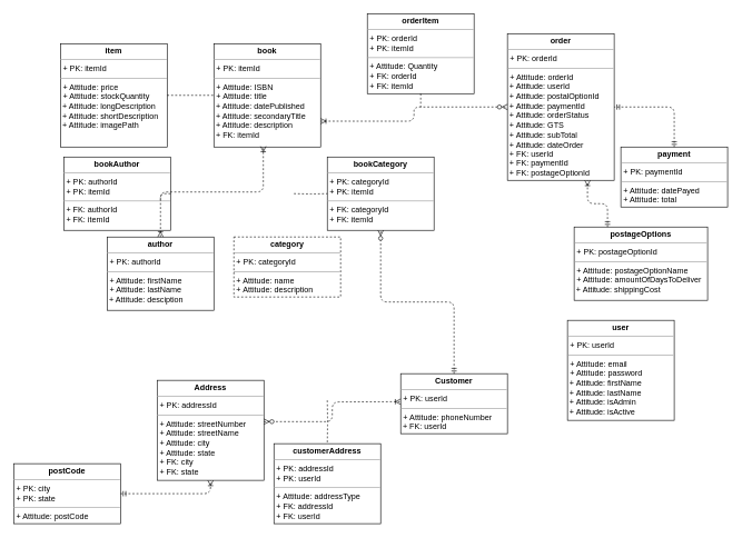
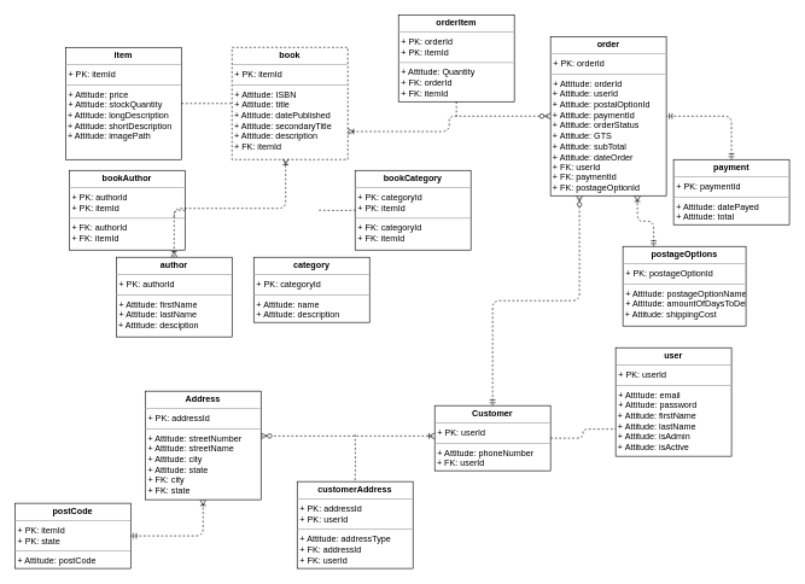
  <mxCell id="0" />
  <mxCell id="1" parent="0" />
  <mxCell id="2" style="edgeStyle=orthogonalEdgeStyle;html=1;entryX=0.5;entryY=0;dashed=1;labelBackgroundColor=none;startArrow=none;endArrow=none;fontFamily=Verdana;fontSize=12;align=left;startFill=0;endFill=0;entryDx=0;entryDy=0;" parent="1" target="15" edge="1"><mxGeometry relative="1" as="geometry"><mxPoint x="490" y="600" as="sourcePoint" /><mxPoint x="235" y="837" as="targetPoint" /></mxGeometry></mxCell>
  <mxCell id="3" value="&lt;p style=&quot;margin: 0px ; margin-top: 4px ; text-align: center&quot;&gt;&lt;b&gt;item&lt;/b&gt;&lt;/p&gt;&lt;hr size=&quot;1&quot;&gt;&lt;p style=&quot;margin: 0px ; margin-left: 4px&quot;&gt;+ PK: itemId&lt;/p&gt;&lt;hr size=&quot;1&quot;&gt;&lt;p style=&quot;margin: 0px ; margin-left: 4px&quot;&gt;+ Attitude: price&lt;/p&gt;&lt;p style=&quot;margin: 0px ; margin-left: 4px&quot;&gt;&lt;span&gt;+ Attitude: stockQuantity&lt;/span&gt;&lt;/p&gt;&amp;nbsp;+ Attitude: longDescription&lt;br&gt;&amp;nbsp;+ Attitude: shortDescription&lt;br&gt;&lt;span&gt;&amp;nbsp;+ Attitude: imagePath&lt;/span&gt;&lt;br&gt;" style="verticalAlign=top;align=left;overflow=fill;fontSize=12;fontFamily=Helvetica;html=1;" vertex="1" parent="1"><mxGeometry x="90" y="65" width="160" height="155" as="geometry" /></mxCell>
- <mxCell id="4" value="&lt;p style=&quot;margin: 0px ; margin-top: 4px ; text-align: center&quot;&gt;&lt;b&gt;book&lt;/b&gt;&lt;/p&gt;&lt;hr size=&quot;1&quot;&gt;&lt;p style=&quot;margin: 0px ; margin-left: 4px&quot;&gt;+ PK: itemId&lt;/p&gt;&lt;hr size=&quot;1&quot;&gt;&lt;p style=&quot;margin: 0px ; margin-left: 4px&quot;&gt;+ Attitude: ISBN&lt;/p&gt;&lt;p style=&quot;margin: 0px ; margin-left: 4px&quot;&gt;&lt;span&gt;+ Attitude: title&lt;/span&gt;&lt;/p&gt;&amp;nbsp;+ Attitude: datePublished&lt;br&gt;&amp;nbsp;+ Attitude: secondaryTitle&lt;br&gt;&lt;span&gt;&amp;nbsp;+ Attitude: description&lt;br&gt;&lt;/span&gt;&amp;nbsp;+ FK: itemId&lt;br&gt;" style="verticalAlign=top;align=left;overflow=fill;fontSize=12;fontFamily=Helvetica;html=1;" vertex="1" parent="1"><mxGeometry x="320" y="65" width="160" height="155" as="geometry" /></mxCell>
+ <mxCell id="4" value="&lt;p style=&quot;margin: 0px ; margin-top: 4px ; text-align: center&quot;&gt;&lt;b&gt;book&lt;/b&gt;&lt;/p&gt;&lt;hr size=&quot;1&quot;&gt;&lt;p style=&quot;margin: 0px ; margin-left: 4px&quot;&gt;+ PK: itemId&lt;/p&gt;&lt;hr size=&quot;1&quot;&gt;&lt;p style=&quot;margin: 0px ; margin-left: 4px&quot;&gt;+ Attitude: ISBN&lt;/p&gt;&lt;p style=&quot;margin: 0px ; margin-left: 4px&quot;&gt;&lt;span&gt;+ Attitude: title&lt;/span&gt;&lt;/p&gt;&amp;nbsp;+ Attitude: datePublished&lt;br&gt;&amp;nbsp;+ Attitude: secondaryTitle&lt;br&gt;&lt;span&gt;&amp;nbsp;+ Attitude: description&lt;br&gt;&lt;/span&gt;&amp;nbsp;+ FK: itemId&lt;br&gt;" style="verticalAlign=top;align=left;overflow=fill;fontSize=12;fontFamily=Helvetica;html=1;dashed=1;" vertex="1" parent="1"><mxGeometry x="320" y="65" width="160" height="155" as="geometry" /></mxCell>
  <mxCell id="5" value="&lt;p style=&quot;margin: 0px ; margin-top: 4px ; text-align: center&quot;&gt;&lt;b&gt;author&lt;/b&gt;&lt;/p&gt;&lt;hr size=&quot;1&quot;&gt;&lt;p style=&quot;margin: 0px ; margin-left: 4px&quot;&gt;+ PK: authorId&lt;/p&gt;&lt;hr size=&quot;1&quot;&gt;&lt;p style=&quot;margin: 0px ; margin-left: 4px&quot;&gt;+ Attitude: firstName&lt;/p&gt;&lt;p style=&quot;margin: 0px ; margin-left: 4px&quot;&gt;&lt;span&gt;+ Attitude: lastName&lt;/span&gt;&lt;/p&gt;&amp;nbsp;+ Attitude: desciption&lt;br&gt;&lt;br&gt;" style="verticalAlign=top;align=left;overflow=fill;fontSize=12;fontFamily=Helvetica;html=1;" vertex="1" parent="1"><mxGeometry x="160" y="355" width="160" height="110" as="geometry" /></mxCell>
- <mxCell id="6" value="&lt;p style=&quot;margin: 0px ; margin-top: 4px ; text-align: center&quot;&gt;&lt;b&gt;category&lt;/b&gt;&lt;/p&gt;&lt;hr size=&quot;1&quot;&gt;&lt;p style=&quot;margin: 0px ; margin-left: 4px&quot;&gt;+ PK: categoryId&lt;/p&gt;&lt;hr size=&quot;1&quot;&gt;&lt;p style=&quot;margin: 0px ; margin-left: 4px&quot;&gt;+ Attitude: name&lt;/p&gt;&lt;p style=&quot;margin: 0px ; margin-left: 4px&quot;&gt;&lt;span&gt;+ Attitude: description&lt;/span&gt;&lt;/p&gt;&lt;br&gt;" style="verticalAlign=top;align=left;overflow=fill;fontSize=12;fontFamily=Helvetica;html=1;dashed=1;" vertex="1" parent="1"><mxGeometry x="350" y="355" width="160" height="90" as="geometry" /></mxCell>
+ <mxCell id="6" value="&lt;p style=&quot;margin: 0px ; margin-top: 4px ; text-align: center&quot;&gt;&lt;b&gt;category&lt;/b&gt;&lt;/p&gt;&lt;hr size=&quot;1&quot;&gt;&lt;p style=&quot;margin: 0px ; margin-left: 4px&quot;&gt;+ PK: categoryId&lt;/p&gt;&lt;hr size=&quot;1&quot;&gt;&lt;p style=&quot;margin: 0px ; margin-left: 4px&quot;&gt;+ Attitude: name&lt;/p&gt;&lt;p style=&quot;margin: 0px ; margin-left: 4px&quot;&gt;&lt;span&gt;+ Attitude: description&lt;/span&gt;&lt;/p&gt;&lt;br&gt;" style="verticalAlign=top;align=left;overflow=fill;fontSize=12;fontFamily=Helvetica;html=1;" vertex="1" parent="1"><mxGeometry x="350" y="355" width="160" height="90" as="geometry" /></mxCell>
  <mxCell id="7" value="&lt;p style=&quot;margin: 0px ; margin-top: 4px ; text-align: center&quot;&gt;&lt;b&gt;user&lt;/b&gt;&lt;/p&gt;&lt;hr size=&quot;1&quot;&gt;&lt;p style=&quot;margin: 0px ; margin-left: 4px&quot;&gt;+ PK: userId&lt;/p&gt;&lt;hr size=&quot;1&quot;&gt;&lt;p style=&quot;margin: 0px ; margin-left: 4px&quot;&gt;+ Attitude: email&lt;/p&gt;&lt;p style=&quot;margin: 0px ; margin-left: 4px&quot;&gt;&lt;span&gt;+ Attitude: password&lt;/span&gt;&lt;/p&gt;&amp;nbsp;+ Attitude: firstName&lt;br&gt;&amp;nbsp;+ Attitude: lastName&lt;br&gt;&lt;span&gt;&amp;nbsp;+ Attitude: isAdmin&lt;br&gt;&lt;/span&gt;&amp;nbsp;+ Attitude: isActive&lt;br&gt;" style="verticalAlign=top;align=left;overflow=fill;fontSize=12;fontFamily=Helvetica;html=1;" vertex="1" parent="1"><mxGeometry x="850" y="480" width="160" height="150" as="geometry" /></mxCell>
  <mxCell id="8" value="&lt;p style=&quot;margin: 0px ; margin-top: 4px ; text-align: center&quot;&gt;&lt;b&gt;Customer&lt;/b&gt;&lt;/p&gt;&lt;hr size=&quot;1&quot;&gt;&lt;p style=&quot;margin: 0px ; margin-left: 4px&quot;&gt;+ PK: userId&lt;/p&gt;&lt;hr size=&quot;1&quot;&gt;&lt;p style=&quot;margin: 0px ; margin-left: 4px&quot;&gt;+ Attitude: phoneNumber&lt;/p&gt;&amp;nbsp;+ FK: userId&lt;br&gt;" style="verticalAlign=top;align=left;overflow=fill;fontSize=12;fontFamily=Helvetica;html=1;" vertex="1" parent="1"><mxGeometry x="600" y="560" width="160" height="90" as="geometry" /></mxCell>
- <mxCell id="9" value="&lt;p style=&quot;margin: 0px ; margin-top: 4px ; text-align: center&quot;&gt;&lt;b&gt;postageOptions&lt;/b&gt;&lt;/p&gt;&lt;hr size=&quot;1&quot;&gt;&lt;p style=&quot;margin: 0px ; margin-left: 4px&quot;&gt;+ PK: postageOptionId&lt;/p&gt;&lt;hr size=&quot;1&quot;&gt;&lt;p style=&quot;margin: 0px ; margin-left: 4px&quot;&gt;+ Attitude: postageOptionName&lt;/p&gt;&lt;p style=&quot;margin: 0px ; margin-left: 4px&quot;&gt;&lt;span&gt;+ Attitude: amountOfDaysToDeliver&lt;/span&gt;&lt;/p&gt;&amp;nbsp;+ Attitude: shippingCost&lt;br&gt;" style="verticalAlign=top;align=left;overflow=fill;fontSize=12;fontFamily=Helvetica;html=1;" vertex="1" parent="1"><mxGeometry x="860" y="340" width="200" height="110" as="geometry" /></mxCell>
- <mxCell id="10" value="&lt;p style=&quot;margin: 0px ; margin-top: 4px ; text-align: center&quot;&gt;&lt;b&gt;postCode&lt;/b&gt;&lt;/p&gt;&lt;hr size=&quot;1&quot;&gt;&lt;p style=&quot;margin: 0px ; margin-left: 4px&quot;&gt;+ PK: city&lt;/p&gt;&lt;p style=&quot;margin: 0px ; margin-left: 4px&quot;&gt;+ PK: state&lt;/p&gt;&lt;hr size=&quot;1&quot;&gt;&lt;p style=&quot;margin: 0px ; margin-left: 4px&quot;&gt;+ Attitude: postCode&lt;/p&gt;&lt;br&gt;" style="verticalAlign=top;align=left;overflow=fill;fontSize=12;fontFamily=Helvetica;html=1;" vertex="1" parent="1"><mxGeometry x="20" y="695" width="160" height="90" as="geometry" /></mxCell>
- <mxCell id="11" value="&lt;p style=&quot;margin: 0px ; margin-top: 4px ; text-align: center&quot;&gt;&lt;b&gt;Address&lt;/b&gt;&lt;/p&gt;&lt;hr size=&quot;1&quot;&gt;&lt;p style=&quot;margin: 0px ; margin-left: 4px&quot;&gt;+ PK: addressId&lt;/p&gt;&lt;hr size=&quot;1&quot;&gt;&lt;p style=&quot;margin: 0px ; margin-left: 4px&quot;&gt;+ Attitude: streetNumber&lt;/p&gt;&lt;p style=&quot;margin: 0px ; margin-left: 4px&quot;&gt;&lt;span&gt;+ Attitude: streetName&lt;/span&gt;&lt;/p&gt;&lt;p style=&quot;margin: 0px ; margin-left: 4px&quot;&gt;&lt;span&gt;+ Attitude: city&lt;/span&gt;&lt;/p&gt;&lt;p style=&quot;margin: 0px ; margin-left: 4px&quot;&gt;&lt;span&gt;+ Attitude: state&lt;/span&gt;&lt;/p&gt;&lt;p style=&quot;margin: 0px ; margin-left: 4px&quot;&gt;&lt;span&gt;+ FK: city&lt;/span&gt;&lt;/p&gt;&lt;p style=&quot;margin: 0px ; margin-left: 4px&quot;&gt;&lt;span&gt;+ FK: state&lt;/span&gt;&lt;/p&gt;&lt;p&gt;&lt;span&gt;&lt;br&gt;&lt;/span&gt;&lt;/p&gt;&lt;br&gt;" style="verticalAlign=top;align=left;overflow=fill;fontSize=12;fontFamily=Helvetica;html=1;" vertex="1" parent="1"><mxGeometry x="235" y="570" width="160" height="150" as="geometry" /></mxCell>
+ <mxCell id="9" value="&lt;p style=&quot;margin: 0px ; margin-top: 4px ; text-align: center&quot;&gt;&lt;b&gt;postageOptions&lt;/b&gt;&lt;/p&gt;&lt;hr size=&quot;1&quot;&gt;&lt;p style=&quot;margin: 0px ; margin-left: 4px&quot;&gt;+ PK: postageOptionId&lt;/p&gt;&lt;hr size=&quot;1&quot;&gt;&lt;p style=&quot;margin: 0px ; margin-left: 4px&quot;&gt;+ Attitude: postageOptionName&lt;/p&gt;&lt;p style=&quot;margin: 0px ; margin-left: 4px&quot;&gt;&lt;span&gt;+ Attitude: amountOfDaysToDeliver&lt;/span&gt;&lt;/p&gt;&amp;nbsp;+ Attitude: shippingCost&lt;br&gt;" style="verticalAlign=top;align=left;overflow=fill;fontSize=12;fontFamily=Helvetica;html=1;" vertex="1" parent="1"><mxGeometry x="860" y="340" width="170" height="110" as="geometry" /></mxCell>
+ <mxCell id="10" value="&lt;p style=&quot;margin: 0px ; margin-top: 4px ; text-align: center&quot;&gt;&lt;b&gt;postCode&lt;/b&gt;&lt;/p&gt;&lt;hr size=&quot;1&quot;&gt;&lt;p style=&quot;margin: 0px ; margin-left: 4px&quot;&gt;+ PK: itemId&lt;/p&gt;&lt;p style=&quot;margin: 0px ; margin-left: 4px&quot;&gt;+ PK: state&lt;/p&gt;&lt;hr size=&quot;1&quot;&gt;&lt;p style=&quot;margin: 0px ; margin-left: 4px&quot;&gt;+ Attitude: postCode&lt;/p&gt;&lt;br&gt;" style="verticalAlign=top;align=left;overflow=fill;fontSize=12;fontFamily=Helvetica;html=1;" vertex="1" parent="1"><mxGeometry x="20" y="695" width="160" height="90" as="geometry" /></mxCell>
+ <mxCell id="11" value="&lt;p style=&quot;margin: 0px ; margin-top: 4px ; text-align: center&quot;&gt;&lt;b&gt;Address&lt;/b&gt;&lt;/p&gt;&lt;hr size=&quot;1&quot;&gt;&lt;p style=&quot;margin: 0px ; margin-left: 4px&quot;&gt;+ PK: addressId&lt;/p&gt;&lt;hr size=&quot;1&quot;&gt;&lt;p style=&quot;margin: 0px ; margin-left: 4px&quot;&gt;+ Attitude: streetNumber&lt;/p&gt;&lt;p style=&quot;margin: 0px ; margin-left: 4px&quot;&gt;&lt;span&gt;+ Attitude: streetName&lt;/span&gt;&lt;/p&gt;&lt;p style=&quot;margin: 0px ; margin-left: 4px&quot;&gt;&lt;span&gt;+ Attitude: city&lt;/span&gt;&lt;/p&gt;&lt;p style=&quot;margin: 0px ; margin-left: 4px&quot;&gt;&lt;span&gt;+ Attitude: state&lt;/span&gt;&lt;/p&gt;&lt;p style=&quot;margin: 0px ; margin-left: 4px&quot;&gt;&lt;span&gt;+ FK: city&lt;/span&gt;&lt;/p&gt;&lt;p style=&quot;margin: 0px ; margin-left: 4px&quot;&gt;&lt;span&gt;+ FK: state&lt;/span&gt;&lt;/p&gt;&lt;p&gt;&lt;span&gt;&lt;br&gt;&lt;/span&gt;&lt;/p&gt;&lt;br&gt;" style="verticalAlign=top;align=left;overflow=fill;fontSize=12;fontFamily=Helvetica;html=1;" vertex="1" parent="1"><mxGeometry x="200" y="540" width="160" height="150" as="geometry" /></mxCell>
  <mxCell id="12" value="&lt;p style=&quot;margin: 0px ; margin-top: 4px ; text-align: center&quot;&gt;&lt;b&gt;order&lt;/b&gt;&lt;/p&gt;&lt;hr size=&quot;1&quot;&gt;&lt;p style=&quot;margin: 0px ; margin-left: 4px&quot;&gt;+ PK: orderId&lt;/p&gt;&lt;hr size=&quot;1&quot;&gt;&lt;p style=&quot;margin: 0px ; margin-left: 4px&quot;&gt;+ Attitude: orderId&lt;/p&gt;&amp;nbsp;+ Attitude:&amp;nbsp;&lt;span&gt;userId&lt;br&gt;&amp;nbsp;+ Attitude: postalOptionId&lt;br&gt;&lt;/span&gt;&amp;nbsp;+ Attitude:&amp;nbsp;paymentId&amp;nbsp;&lt;span&gt;&lt;br&gt;&lt;/span&gt;&lt;span&gt;&amp;nbsp;+ Attitude: orderStatus&lt;/span&gt;&lt;span&gt;&lt;br&gt;&lt;/span&gt;&amp;nbsp;+ Attitude: GTS&lt;br&gt;&amp;nbsp;+ Attitude: subTotal&lt;br&gt;&lt;span&gt;&amp;nbsp;+ Attitude: dateOrder&lt;br&gt;&lt;/span&gt;&amp;nbsp;+ FK: userId&lt;br&gt;&amp;nbsp;+ FK: paymentId&lt;br&gt;&amp;nbsp;+ FK: postageOptionId&lt;br&gt;" style="verticalAlign=top;align=left;overflow=fill;fontSize=12;fontFamily=Helvetica;html=1;" vertex="1" parent="1"><mxGeometry x="760" y="50" width="160" height="220" as="geometry" /></mxCell>
  <mxCell id="13" value="&lt;p style=&quot;margin: 0px ; margin-top: 4px ; text-align: center&quot;&gt;&lt;b&gt;payment&lt;/b&gt;&lt;/p&gt;&lt;hr size=&quot;1&quot;&gt;&lt;p style=&quot;margin: 0px ; margin-left: 4px&quot;&gt;+ PK: paymentId&lt;/p&gt;&lt;hr size=&quot;1&quot;&gt;&lt;p style=&quot;margin: 0px ; margin-left: 4px&quot;&gt;+ Attitude: datePayed&lt;/p&gt;&lt;p style=&quot;margin: 0px ; margin-left: 4px&quot;&gt;&lt;span&gt;+ Attitude: total&lt;/span&gt;&lt;/p&gt;&amp;nbsp;&lt;br&gt;" style="verticalAlign=top;align=left;overflow=fill;fontSize=12;fontFamily=Helvetica;html=1;" vertex="1" parent="1"><mxGeometry x="930" y="220" width="160" height="90" as="geometry" /></mxCell>
  <mxCell id="14" value="&lt;p style=&quot;margin: 0px ; margin-top: 4px ; text-align: center&quot;&gt;&lt;b&gt;orderItem&lt;/b&gt;&lt;/p&gt;&lt;hr size=&quot;1&quot;&gt;&lt;p style=&quot;margin: 0px ; margin-left: 4px&quot;&gt;+ PK: orderId&lt;/p&gt;&lt;p style=&quot;margin: 0px ; margin-left: 4px&quot;&gt;+ PK: itemId&lt;/p&gt;&lt;hr size=&quot;1&quot;&gt;&lt;p style=&quot;margin: 0px ; margin-left: 4px&quot;&gt;+ Attitude: Quantity&lt;/p&gt;&lt;p style=&quot;margin: 0px ; margin-left: 4px&quot;&gt;&lt;span&gt;+ FK: orderId&lt;/span&gt;&lt;/p&gt;&lt;p style=&quot;margin: 0px ; margin-left: 4px&quot;&gt;&lt;span&gt;+ FK: itemId&lt;/span&gt;&lt;/p&gt;&lt;p&gt;&lt;span&gt;&lt;br&gt;&lt;/span&gt;&lt;/p&gt;&lt;br&gt;" style="verticalAlign=top;align=left;overflow=fill;fontSize=12;fontFamily=Helvetica;html=1;" vertex="1" parent="1"><mxGeometry x="550" y="20" width="160" height="120" as="geometry" /></mxCell>
  <mxCell id="15" value="&lt;p style=&quot;margin: 0px ; margin-top: 4px ; text-align: center&quot;&gt;&lt;b&gt;customerAddress&lt;/b&gt;&lt;/p&gt;&lt;hr size=&quot;1&quot;&gt;&lt;p style=&quot;margin: 0px ; margin-left: 4px&quot;&gt;+ PK: addressId&lt;/p&gt;&lt;p style=&quot;margin: 0px ; margin-left: 4px&quot;&gt;+ PK: userId&lt;/p&gt;&lt;hr size=&quot;1&quot;&gt;&lt;p style=&quot;margin: 0px ; margin-left: 4px&quot;&gt;+ Attitude: addressType&lt;/p&gt;&lt;p style=&quot;margin: 0px ; margin-left: 4px&quot;&gt;&lt;span&gt;+ FK: addressId&lt;/span&gt;&lt;/p&gt;&lt;p style=&quot;margin: 0px ; margin-left: 4px&quot;&gt;&lt;span&gt;+ FK: userId&lt;/span&gt;&lt;/p&gt;&lt;p&gt;&lt;span&gt;&lt;br&gt;&lt;/span&gt;&lt;/p&gt;&lt;br&gt;" style="verticalAlign=top;align=left;overflow=fill;fontSize=12;fontFamily=Helvetica;html=1;" vertex="1" parent="1"><mxGeometry x="410" y="665" width="160" height="120" as="geometry" /></mxCell>
  <mxCell id="16" value="&lt;p style=&quot;margin: 0px ; margin-top: 4px ; text-align: center&quot;&gt;&lt;b&gt;bookCategory&lt;/b&gt;&lt;/p&gt;&lt;hr size=&quot;1&quot;&gt;&lt;p style=&quot;margin: 0px ; margin-left: 4px&quot;&gt;+ PK: categoryId&lt;/p&gt;&lt;p style=&quot;margin: 0px ; margin-left: 4px&quot;&gt;+ PK: itemId&lt;/p&gt;&lt;hr size=&quot;1&quot;&gt;&lt;p style=&quot;margin: 0px ; margin-left: 4px&quot;&gt;&lt;span&gt;+ FK: categoryId&lt;/span&gt;&lt;br&gt;&lt;/p&gt;&lt;p style=&quot;margin: 0px ; margin-left: 4px&quot;&gt;&lt;span&gt;+ FK: itemId&lt;/span&gt;&lt;/p&gt;&lt;p&gt;&lt;span&gt;&lt;br&gt;&lt;/span&gt;&lt;/p&gt;&lt;br&gt;" style="verticalAlign=top;align=left;overflow=fill;fontSize=12;fontFamily=Helvetica;html=1;" vertex="1" parent="1"><mxGeometry x="490" y="235" width="160" height="110" as="geometry" /></mxCell>
  <mxCell id="17" value="&lt;p style=&quot;margin: 0px ; margin-top: 4px ; text-align: center&quot;&gt;&lt;b&gt;bookAuthor&lt;/b&gt;&lt;/p&gt;&lt;hr size=&quot;1&quot;&gt;&lt;p style=&quot;margin: 0px ; margin-left: 4px&quot;&gt;+ PK: authorId&lt;/p&gt;&lt;p style=&quot;margin: 0px ; margin-left: 4px&quot;&gt;+ PK: itemId&lt;/p&gt;&lt;hr size=&quot;1&quot;&gt;&lt;p style=&quot;margin: 0px ; margin-left: 4px&quot;&gt;&lt;span&gt;+ FK: authorId&lt;/span&gt;&lt;br&gt;&lt;/p&gt;&lt;p style=&quot;margin: 0px ; margin-left: 4px&quot;&gt;&lt;span&gt;+ FK: itemId&lt;/span&gt;&lt;/p&gt;&lt;p&gt;&lt;span&gt;&lt;br&gt;&lt;/span&gt;&lt;/p&gt;&lt;br&gt;" style="verticalAlign=top;align=left;overflow=fill;fontSize=12;fontFamily=Helvetica;html=1;" vertex="1" parent="1"><mxGeometry x="95" y="235" width="160" height="110" as="geometry" /></mxCell>
  <mxCell id="18" style="edgeStyle=orthogonalEdgeStyle;html=1;dashed=1;labelBackgroundColor=none;startArrow=none;endArrow=none;fontFamily=Verdana;fontSize=12;align=left;exitX=1;exitY=0.5;exitDx=0;exitDy=0;entryX=0;entryY=0.5;entryDx=0;entryDy=0;startFill=0;endFill=0;" edge="1" parent="1" source="3" target="4"><mxGeometry relative="1" as="geometry"><mxPoint x="200" y="260" as="sourcePoint" /><mxPoint x="390" y="230" as="targetPoint" /></mxGeometry></mxCell>
- <mxCell id="19" style="edgeStyle=orthogonalEdgeStyle;html=1;dashed=1;labelBackgroundColor=none;startArrow=ERmandOne;endArrow=ERzeroToMany;fontFamily=Verdana;fontSize=12;align=left;exitX=0.5;exitY=0;exitDx=0;exitDy=0;endFill=1;startFill=0;" edge="1" parent="1" source="8" target="16"><mxGeometry relative="1" as="geometry"><mxPoint x="555" y="375" as="sourcePoint" /><mxPoint x="745" y="345" as="targetPoint" /></mxGeometry></mxCell>
+ <mxCell id="19" style="edgeStyle=orthogonalEdgeStyle;html=1;dashed=1;labelBackgroundColor=none;startArrow=ERmandOne;endArrow=ERzeroToMany;fontFamily=Verdana;fontSize=12;align=left;entryX=0.25;entryY=1;entryDx=0;entryDy=0;exitX=0.5;exitY=0;exitDx=0;exitDy=0;endFill=1;startFill=0;" edge="1" parent="1" source="8" target="12"><mxGeometry relative="1" as="geometry"><mxPoint x="555" y="375" as="sourcePoint" /><mxPoint x="745" y="345" as="targetPoint" /></mxGeometry></mxCell>
  <mxCell id="20" style="edgeStyle=orthogonalEdgeStyle;html=1;dashed=1;labelBackgroundColor=none;startArrow=ERmandOne;endArrow=ERmandOne;fontFamily=Verdana;fontSize=12;align=left;exitX=0.5;exitY=0;exitDx=0;exitDy=0;entryX=1;entryY=0.5;entryDx=0;entryDy=0;endFill=0;" edge="1" parent="1" source="13" target="12"><mxGeometry relative="1" as="geometry"><mxPoint x="395" y="550" as="sourcePoint" /><mxPoint x="585" y="520" as="targetPoint" /></mxGeometry></mxCell>
  <mxCell id="21" style="edgeStyle=orthogonalEdgeStyle;html=1;dashed=1;labelBackgroundColor=none;startArrow=ERoneToMany;endArrow=ERoneToMany;fontFamily=Verdana;fontSize=12;align=left;exitX=0.5;exitY=0;exitDx=0;exitDy=0;entryX=0.463;entryY=0.994;entryDx=0;entryDy=0;entryPerimeter=0;startFill=0;endFill=0;" edge="1" parent="1" source="5" target="4"><mxGeometry relative="1" as="geometry"><mxPoint x="200" y="290" as="sourcePoint" /><mxPoint x="390" y="260" as="targetPoint" /></mxGeometry></mxCell>
  <mxCell id="22" style="edgeStyle=orthogonalEdgeStyle;html=1;dashed=1;labelBackgroundColor=none;startArrow=ERmandOne;endArrow=ERoneToMany;fontFamily=Verdana;fontSize=12;align=left;exitX=1;exitY=0.5;exitDx=0;exitDy=0;entryX=0.5;entryY=1;entryDx=0;entryDy=0;endFill=0;" edge="1" parent="1" source="10" target="11"><mxGeometry relative="1" as="geometry"><mxPoint x="400" y="540" as="sourcePoint" /><mxPoint x="590" y="510" as="targetPoint" /></mxGeometry></mxCell>
  <mxCell id="23" style="edgeStyle=orthogonalEdgeStyle;html=1;dashed=1;labelBackgroundColor=none;startArrow=ERzeroToMany;endArrow=ERoneToMany;fontFamily=Verdana;fontSize=12;align=left;exitX=1;exitY=0.413;exitDx=0;exitDy=0;exitPerimeter=0;startFill=1;endFill=0;" edge="1" parent="1" source="11"><mxGeometry relative="1" as="geometry"><mxPoint x="610" y="725" as="sourcePoint" /><mxPoint x="600" y="602" as="targetPoint" /></mxGeometry></mxCell>
+ <mxCell id="24" style="edgeStyle=orthogonalEdgeStyle;html=1;dashed=1;labelBackgroundColor=none;startArrow=none;endArrow=none;fontFamily=Verdana;fontSize=12;align=left;entryX=0;entryY=0.75;entryDx=0;entryDy=0;exitX=1;exitY=0.5;exitDx=0;exitDy=0;startFill=0;endFill=0;" edge="1" parent="1" source="8" target="7"><mxGeometry relative="1" as="geometry"><mxPoint x="650" y="725" as="sourcePoint" /><mxPoint x="840" y="695" as="targetPoint" /></mxGeometry></mxCell>
  <mxCell id="25" style="edgeStyle=orthogonalEdgeStyle;html=1;dashed=1;labelBackgroundColor=none;startArrow=ERoneToMany;endArrow=ERzeroToMany;fontFamily=Verdana;fontSize=12;align=left;entryX=0;entryY=0.5;entryDx=0;entryDy=0;exitX=1;exitY=0.75;exitDx=0;exitDy=0;startFill=0;endFill=1;" edge="1" parent="1" source="4" target="12"><mxGeometry relative="1" as="geometry"><mxPoint x="350" y="540" as="sourcePoint" /><mxPoint x="540" y="510" as="targetPoint" /></mxGeometry></mxCell>
  <mxCell id="26" style="edgeStyle=orthogonalEdgeStyle;html=1;dashed=1;labelBackgroundColor=none;startArrow=ERmandOne;endArrow=ERoneToMany;fontFamily=Verdana;fontSize=12;align=left;entryX=0.75;entryY=1;entryDx=0;entryDy=0;exitX=0.25;exitY=0;exitDx=0;exitDy=0;startFill=0;" edge="1" parent="1" source="9" target="12"><mxGeometry relative="1" as="geometry"><mxPoint x="690" y="570" as="sourcePoint" /><mxPoint x="810" y="280" as="targetPoint" /></mxGeometry></mxCell>
  <mxCell id="27" style="edgeStyle=orthogonalEdgeStyle;html=1;entryX=0;entryY=0.5;dashed=1;labelBackgroundColor=none;startArrow=none;endArrow=none;fontFamily=Verdana;fontSize=12;align=left;startFill=0;endFill=0;entryDx=0;entryDy=0;" edge="1" parent="1" target="16"><mxGeometry relative="1" as="geometry"><mxPoint x="440" y="290" as="sourcePoint" /><mxPoint x="500" y="675" as="targetPoint" /></mxGeometry></mxCell>
  <mxCell id="28" style="edgeStyle=orthogonalEdgeStyle;html=1;dashed=1;labelBackgroundColor=none;startArrow=none;endArrow=none;fontFamily=Verdana;fontSize=12;align=left;startFill=0;endFill=0;exitX=1;exitY=0.5;exitDx=0;exitDy=0;" edge="1" parent="1" source="17"><mxGeometry relative="1" as="geometry"><mxPoint x="450" y="300" as="sourcePoint" /><mxPoint x="240" y="300" as="targetPoint" /></mxGeometry></mxCell>
  <mxCell id="29" style="edgeStyle=orthogonalEdgeStyle;html=1;dashed=1;labelBackgroundColor=none;startArrow=none;endArrow=none;fontFamily=Verdana;fontSize=12;align=left;startFill=0;endFill=0;exitX=0.5;exitY=1;exitDx=0;exitDy=0;" edge="1" parent="1" source="14"><mxGeometry relative="1" as="geometry"><mxPoint x="500" y="610" as="sourcePoint" /><mxPoint x="630" y="160" as="targetPoint" /></mxGeometry></mxCell>
